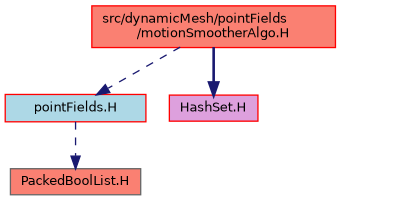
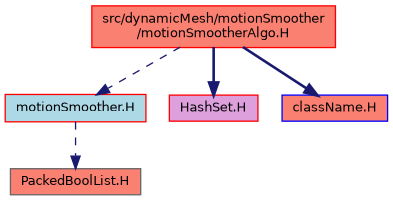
  digraph {
    node [color=red fillcolor=salmon fontname=Helvetica fontsize=10 shape=record style=filled]
    edge [color=midnightblue fontname=Helvetica fontsize=10 labelfontname=Helvetica labelfontsize=10 style=dashed]
-   n1 [fontcolor=black height=0.2 label="src/dynamicMesh/pointFields\l/motionSmootherAlgo.H" width=0.4]
-   n2 [fillcolor=lightblue height=0.2 label="pointFields.H" width=0.4]
+   n1 [fontcolor=black height=0.2 label="src/dynamicMesh/motionSmoother\l/motionSmootherAlgo.H" width=0.4]
+   n2 [fillcolor=lightblue height=0.2 label="motionSmoother.H" width=0.4]
    n3 [fillcolor=plum height=0.2 label="HashSet.H" width=0.4]
+   n4 [color=blue height=0.2 label="className.H" width=0.4]
    n5 [color=gray40 height=0.2 label="PackedBoolList.H" width=0.4]
    n1 -> n2
    n1 -> n3 [style=bold]
+   n1 -> n4 [style=bold]
    n2 -> n5
  }
